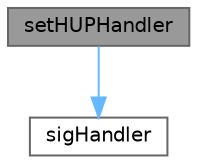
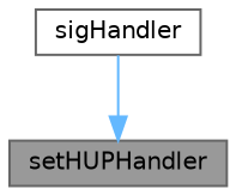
  digraph {
    rankdir=TB
    node [fontname=Helvetica fontsize=10 shape=box style=filled]
    n1 [color=gray40 fillcolor=grey60 fontcolor=black height=0.2 label=setHUPHandler width=0.4]
    n2 [color=grey40 fillcolor=white height=0.2 label=sigHandler width=0.4]
-   n1 -> n2 [color=steelblue1 fontname=Helvetica fontsize=10 labelfontname=Helvetica labelfontsize=10 style=solid]
+   n2 -> n1 [color=steelblue1 fontname=Helvetica fontsize=10 labelfontname=Helvetica labelfontsize=10 style=solid]
  }
